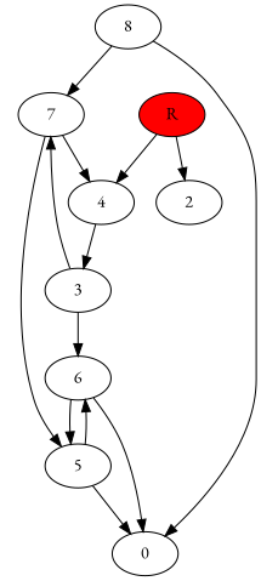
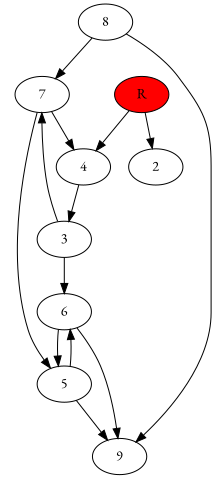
  digraph {
    fontname="EB Garamond"
    node [fontname="EB Garamond"]
    edge [fontname="EB Garamond"]
    6
    5
-   9 [label=0]
+   9
    3
    7
    8
    4
    R [fillcolor="#ff0000" style=filled]
    2
    6 -> 5
    6 -> 9
    5 -> 6
    5 -> 9
    3 -> 6
    3 -> 7
    7 -> 5
    7 -> 4
    8 -> 9
    8 -> 7
    4 -> 3
    R -> 4
    R -> 2
  }
